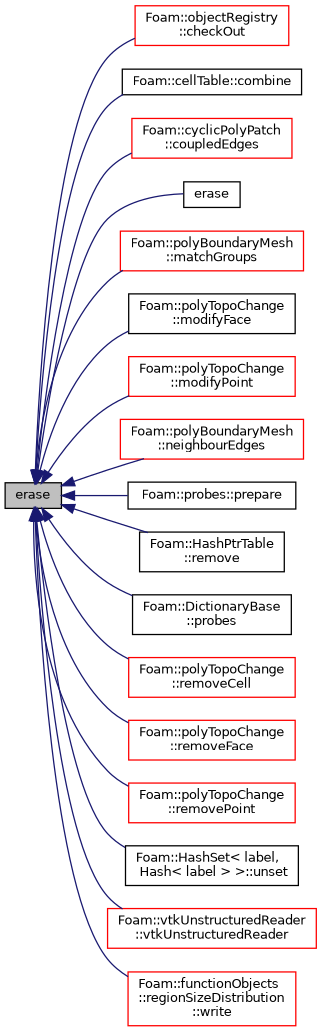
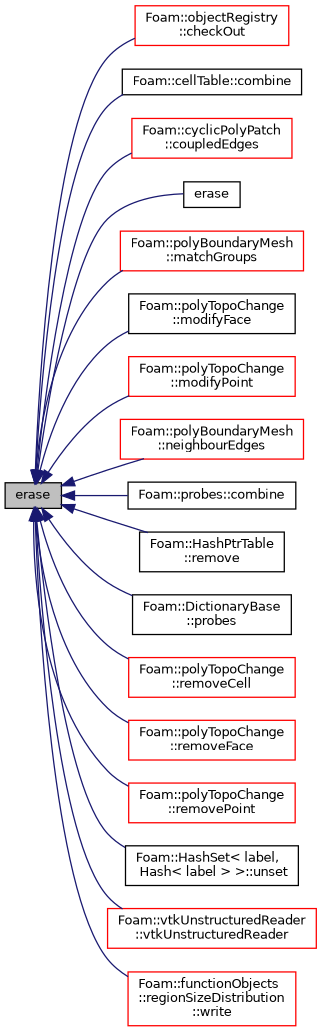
  digraph {
    rankdir=LR
    node [color=red fontname=Helvetica fontsize=10 shape=record]
    edge [color=midnightblue dir=back fontname=Helvetica fontsize=10 labelfontname=Helvetica labelfontsize=10 style=solid]
    n1 [color=black fillcolor=grey75 fontcolor=black height=0.2 label=erase style=filled width=0.4]
    n2 [height=0.2 label="Foam::objectRegistry\l::checkOut" width=0.4]
    n3 [color=black height=0.2 label="Foam::cellTable::combine" width=0.4]
    n4 [height=0.2 label="Foam::cyclicPolyPatch\l::coupledEdges" width=0.4]
    n5 [color=black height=0.2 label=erase width=0.4]
    n6 [height=0.2 label="Foam::polyBoundaryMesh\l::matchGroups" width=0.4]
    n7 [color=black height=0.2 label="Foam::polyTopoChange\l::modifyFace" width=0.4]
    n8 [height=0.2 label="Foam::polyTopoChange\l::modifyPoint" width=0.4]
    n9 [height=0.2 label="Foam::polyBoundaryMesh\l::neighbourEdges" width=0.4]
-   n10 [color=black height=0.2 label="Foam::probes::prepare" width=0.4]
+   n10 [color=black height=0.2 label="Foam::probes::combine" width=0.4]
    n11 [color=black height=0.2 label="Foam::HashPtrTable\l::remove" width=0.4]
    n12 [color=black height=0.2 label="Foam::DictionaryBase\l::probes" width=0.4]
    n13 [height=0.2 label="Foam::polyTopoChange\l::removeCell" width=0.4]
    n14 [height=0.2 label="Foam::polyTopoChange\l::removeFace" width=0.4]
    n15 [height=0.2 label="Foam::polyTopoChange\l::removePoint" width=0.4]
    n16 [color=black height=0.2 label="Foam::HashSet\< label,\l Hash\< label \> \>::unset" width=0.4]
    n17 [height=0.2 label="Foam::vtkUnstructuredReader\l::vtkUnstructuredReader" width=0.4]
    n18 [height=0.2 label="Foam::functionObjects\l::regionSizeDistribution\l::write" width=0.4]
    n1 -> n2
    n1 -> n3
    n1 -> n4
    n1 -> n5
    n1 -> n6
    n1 -> n7
    n1 -> n8
    n1 -> n9
    n1 -> n10
    n1 -> n11
    n1 -> n12
    n1 -> n13
    n1 -> n14
    n1 -> n15
    n1 -> n16
    n1 -> n17
    n1 -> n18
  }
